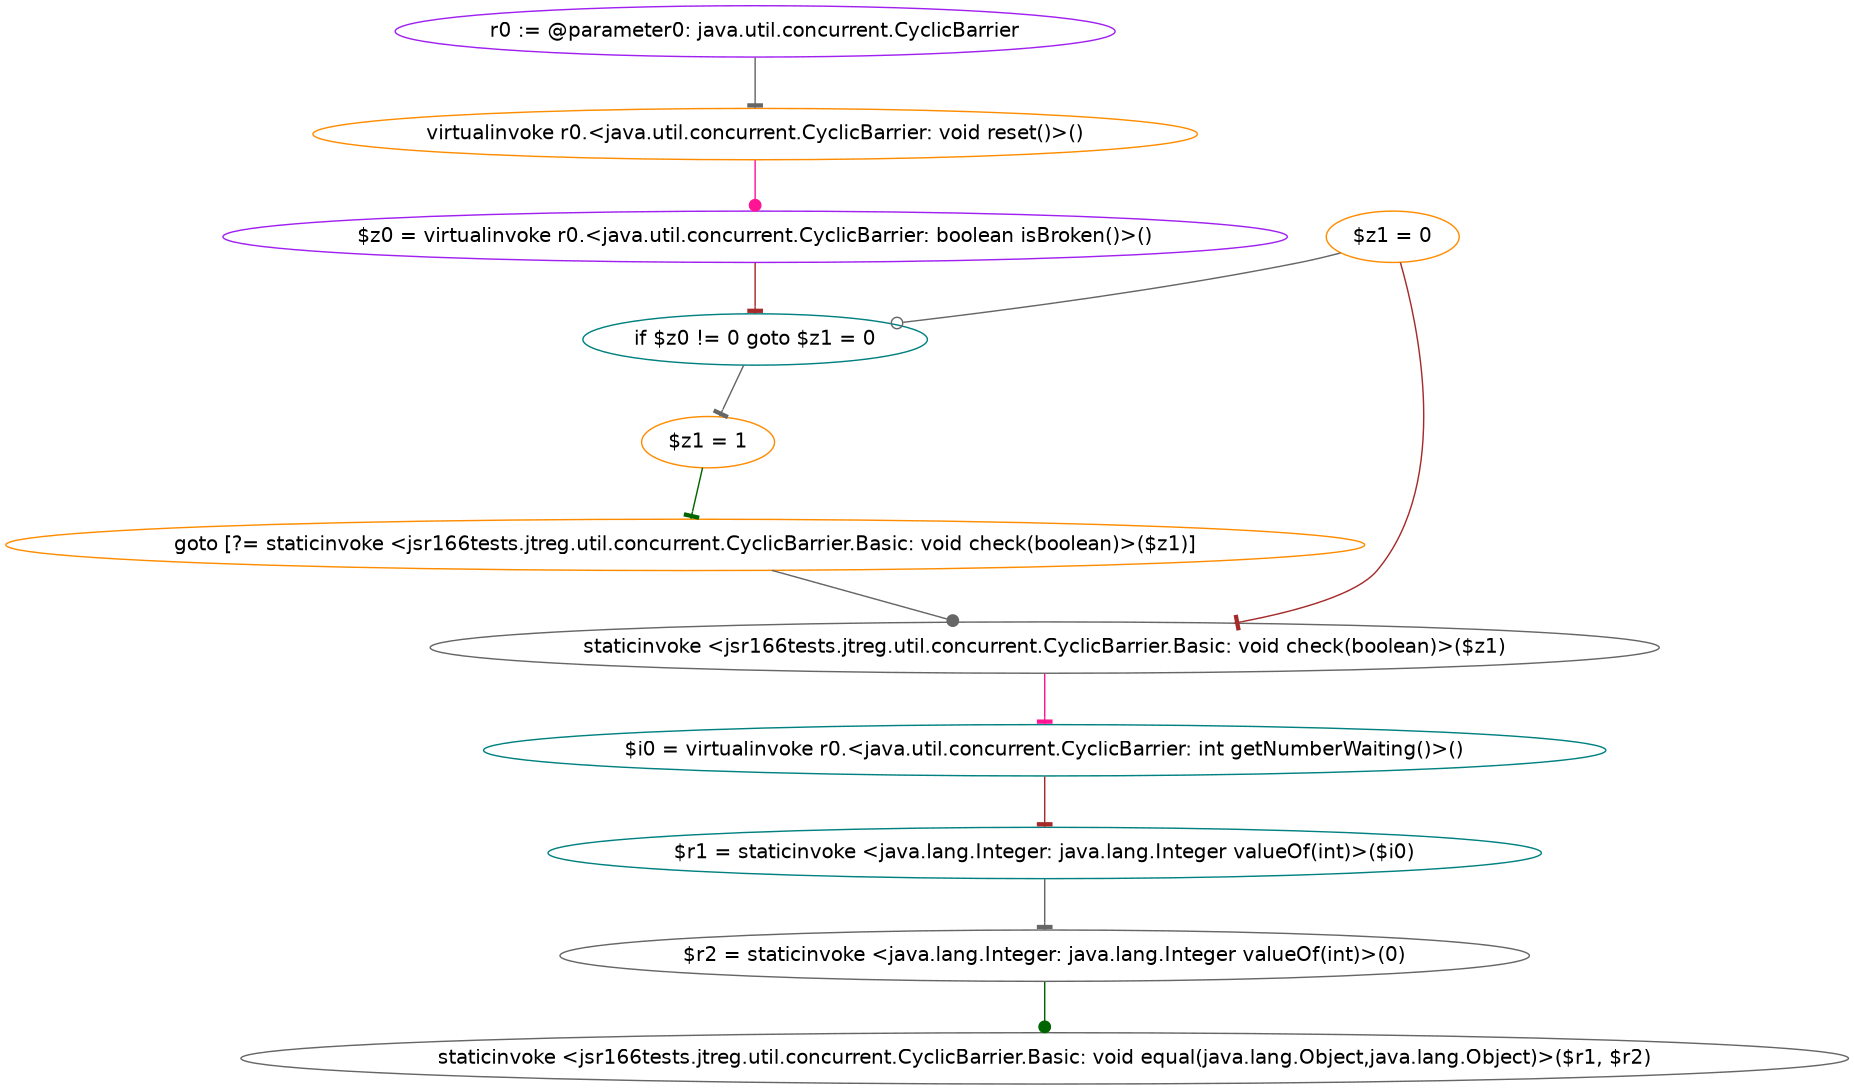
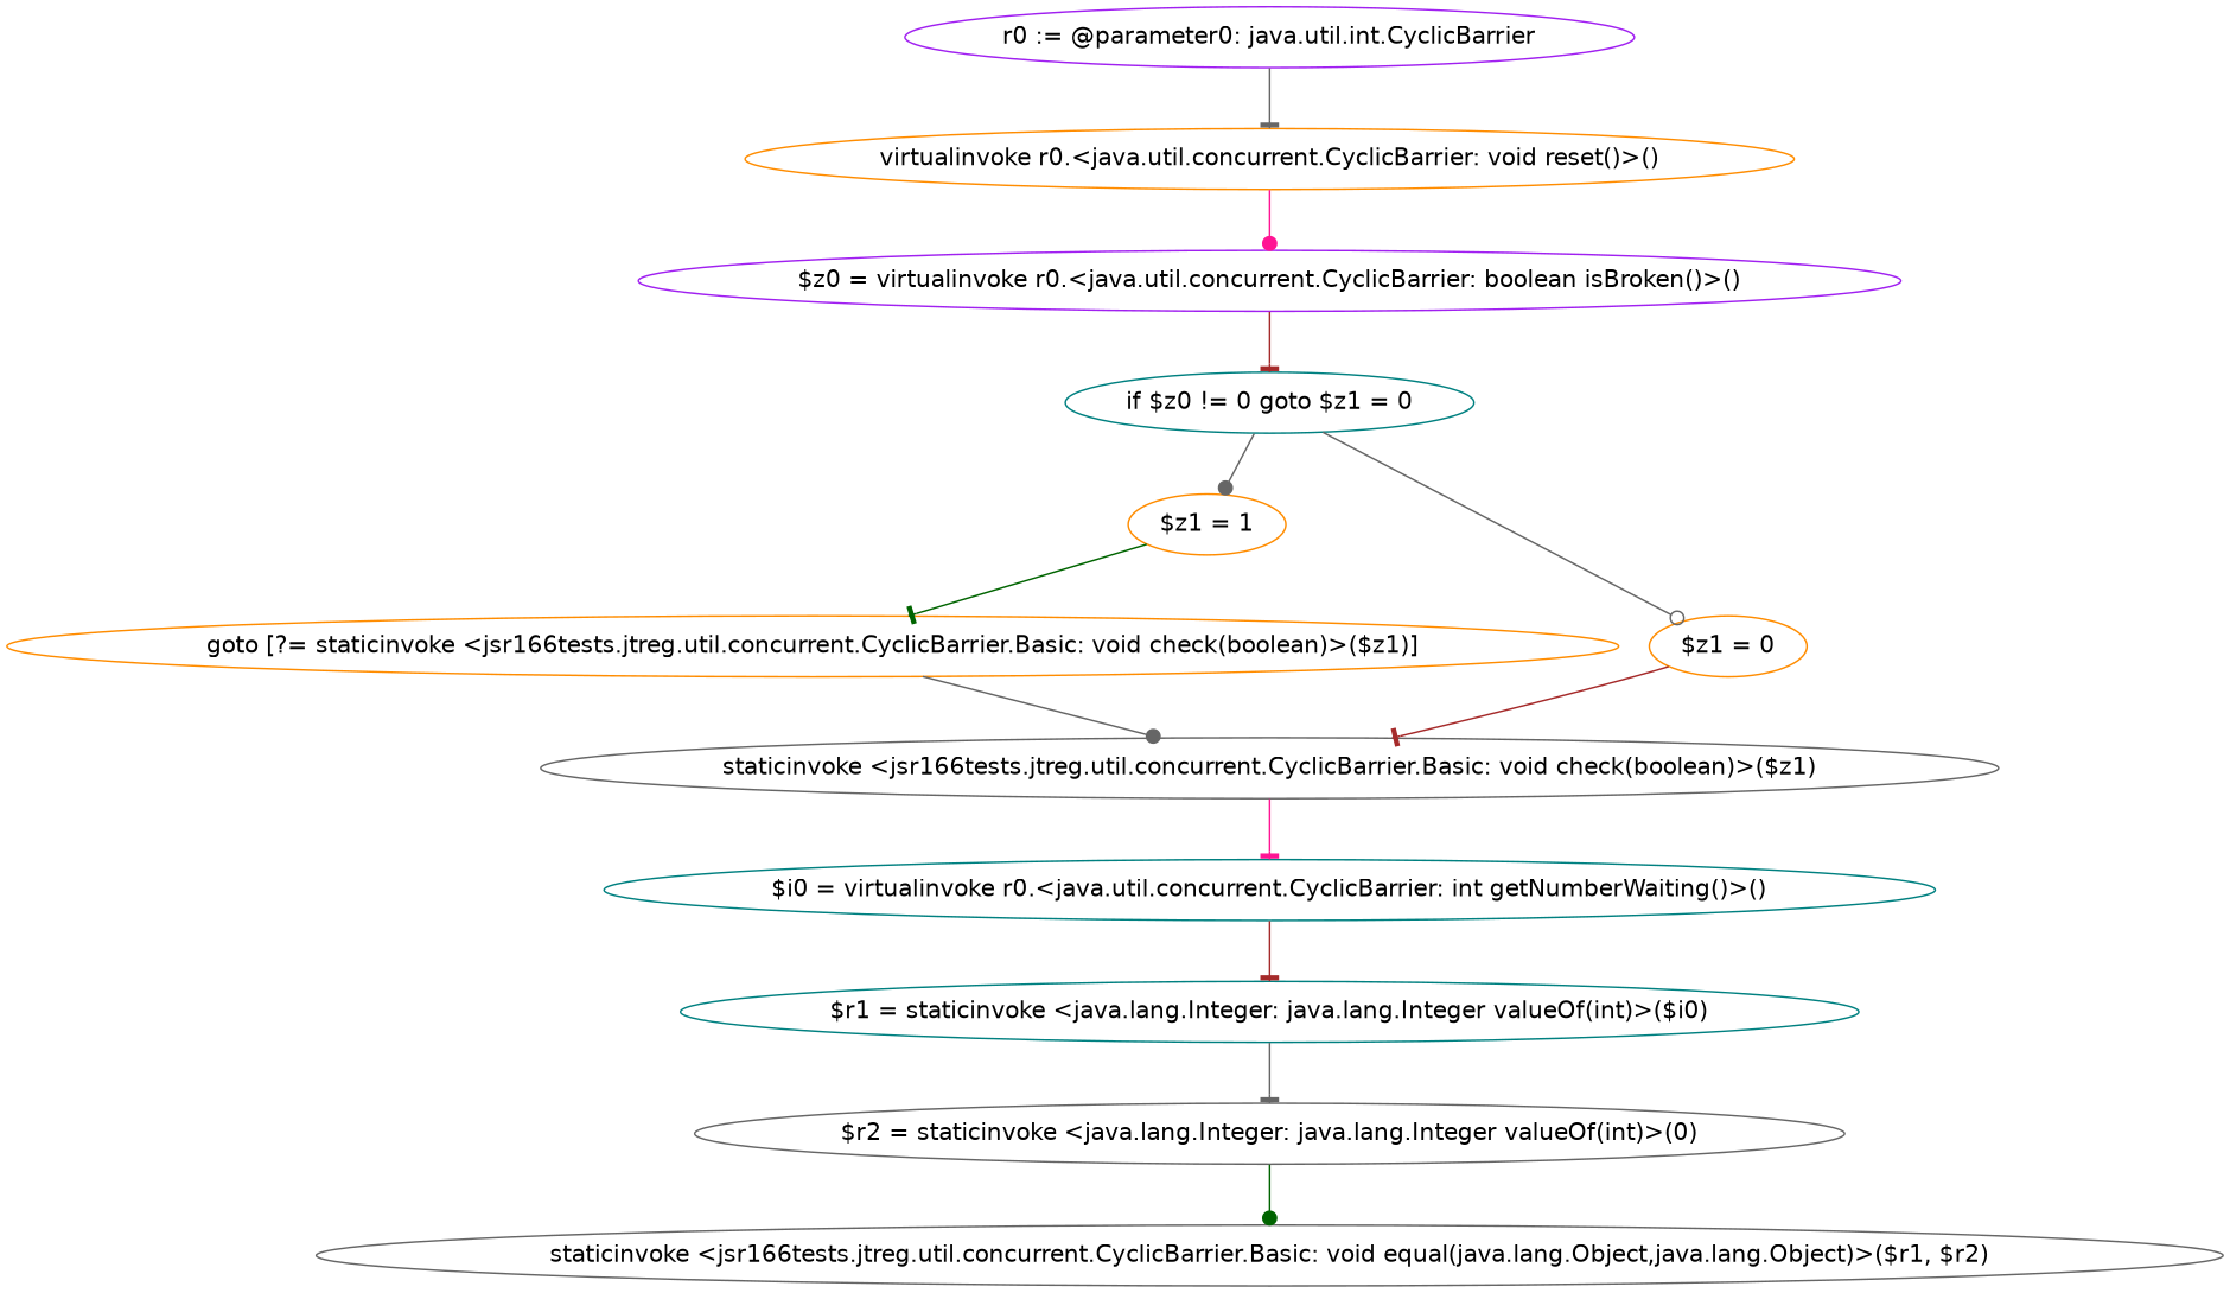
  digraph {
    fontname="DejaVu Sans"
    node [color=darkorange fontname="DejaVu Sans"]
    edge [arrowhead=tee color=gray40 fontname="DejaVu Sans"]
-   "r0 := @parameter0: java.util.concurrent.CyclicBarrier" [color=purple]
+   "r0 := @parameter0: java.util.concurrent.CyclicBarrier" [color=purple label="r0 := @parameter0: java.util.int.CyclicBarrier"]
    "virtualinvoke r0.<java.util.concurrent.CyclicBarrier: void reset()>()"
    "$z0 = virtualinvoke r0.<java.util.concurrent.CyclicBarrier: boolean isBroken()>()" [color=purple]
    "if $z0 != 0 goto $z1 = 0" [color=teal]
    "$z1 = 1"
    "$z1 = 0"
    "goto [?= staticinvoke <jsr166tests.jtreg.util.concurrent.CyclicBarrier.Basic: void check(boolean)>($z1)]"
    "staticinvoke <jsr166tests.jtreg.util.concurrent.CyclicBarrier.Basic: void check(boolean)>($z1)" [color=gray40]
    "$i0 = virtualinvoke r0.<java.util.concurrent.CyclicBarrier: int getNumberWaiting()>()" [color=teal]
    "$r1 = staticinvoke <java.lang.Integer: java.lang.Integer valueOf(int)>($i0)" [color=teal]
    "$r2 = staticinvoke <java.lang.Integer: java.lang.Integer valueOf(int)>(0)" [color=gray40]
    "staticinvoke <jsr166tests.jtreg.util.concurrent.CyclicBarrier.Basic: void equal(java.lang.Object,java.lang.Object)>($r1, $r2)" [color=gray40]
    "r0 := @parameter0: java.util.concurrent.CyclicBarrier" -> "virtualinvoke r0.<java.util.concurrent.CyclicBarrier: void reset()>()"
    "virtualinvoke r0.<java.util.concurrent.CyclicBarrier: void reset()>()" -> "$z0 = virtualinvoke r0.<java.util.concurrent.CyclicBarrier: boolean isBroken()>()" [arrowhead=dot color=deeppink]
    "$z0 = virtualinvoke r0.<java.util.concurrent.CyclicBarrier: boolean isBroken()>()" -> "if $z0 != 0 goto $z1 = 0" [color=brown]
-   "if $z0 != 0 goto $z1 = 0" -> "$z1 = 1"
-   "$z1 = 0" -> "if $z0 != 0 goto $z1 = 0" [arrowhead=odot]
+   "if $z0 != 0 goto $z1 = 0" -> "$z1 = 1" [arrowhead=dot]
+   "if $z0 != 0 goto $z1 = 0" -> "$z1 = 0" [arrowhead=odot]
    "$z1 = 1" -> "goto [?= staticinvoke <jsr166tests.jtreg.util.concurrent.CyclicBarrier.Basic: void check(boolean)>($z1)]" [color=darkgreen]
    "$z1 = 0" -> "staticinvoke <jsr166tests.jtreg.util.concurrent.CyclicBarrier.Basic: void check(boolean)>($z1)" [color=brown]
    "goto [?= staticinvoke <jsr166tests.jtreg.util.concurrent.CyclicBarrier.Basic: void check(boolean)>($z1)]" -> "staticinvoke <jsr166tests.jtreg.util.concurrent.CyclicBarrier.Basic: void check(boolean)>($z1)" [arrowhead=dot]
    "staticinvoke <jsr166tests.jtreg.util.concurrent.CyclicBarrier.Basic: void check(boolean)>($z1)" -> "$i0 = virtualinvoke r0.<java.util.concurrent.CyclicBarrier: int getNumberWaiting()>()" [color=deeppink]
    "$i0 = virtualinvoke r0.<java.util.concurrent.CyclicBarrier: int getNumberWaiting()>()" -> "$r1 = staticinvoke <java.lang.Integer: java.lang.Integer valueOf(int)>($i0)" [color=brown]
    "$r1 = staticinvoke <java.lang.Integer: java.lang.Integer valueOf(int)>($i0)" -> "$r2 = staticinvoke <java.lang.Integer: java.lang.Integer valueOf(int)>(0)"
    "$r2 = staticinvoke <java.lang.Integer: java.lang.Integer valueOf(int)>(0)" -> "staticinvoke <jsr166tests.jtreg.util.concurrent.CyclicBarrier.Basic: void equal(java.lang.Object,java.lang.Object)>($r1, $r2)" [arrowhead=dot color=darkgreen]
  }
